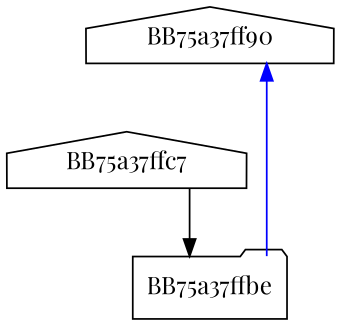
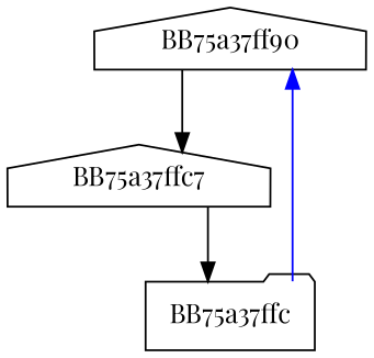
  digraph {
    fontname="Playfair Display"
    splines=ortho
    node [fontname="Playfair Display" shape=house]
    edge [color=black fontname="Playfair Display"]
    BB75a37ff90
    BB75a37ffc7
-   BB75a37ffbe [shape=folder]
+   BB75a37ffbe [shape=folder label=BB75a37ffc]
+   BB75a37ff90 -> BB75a37ffc7
    BB75a37ffc7 -> BB75a37ffbe
    BB75a37ffbe -> BB75a37ff90 [color=blue]
  }
